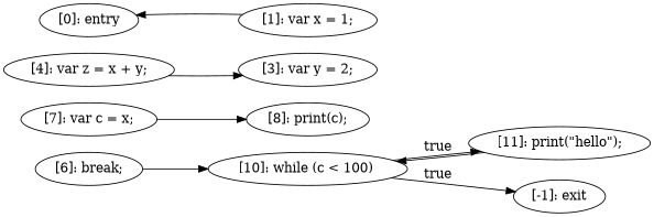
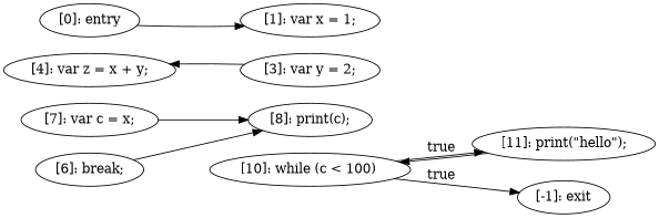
  digraph {
    rankdir=LR
    n1 [label="[8]: print(c);\n"]
    n2 [label="[10]: while (c < 100) "]
    n3 [label="[11]: print(\"hello\");\n"]
    n4 [label="[-1]: exit"]
    n5 [label="[7]: var c = x;\n"]
    n6 [label="[4]: var z = x + y;\n"]
    n7 [label="[0]: entry"]
    n8 [label="[1]: var x = 1;\n"]
    n9 [label="[6]: break;\n"]
    n10 [label="[3]: var y = 2;\n"]
    n2 -> n3 [label=true]
    n2 -> n4 [label=true]
    n3 -> n2
    n5 -> n1
-   n8 -> n7
-   n9 -> n2
-   n6 -> n10
+   n7 -> n8
+   n9 -> n1
+   n10 -> n6
  }
